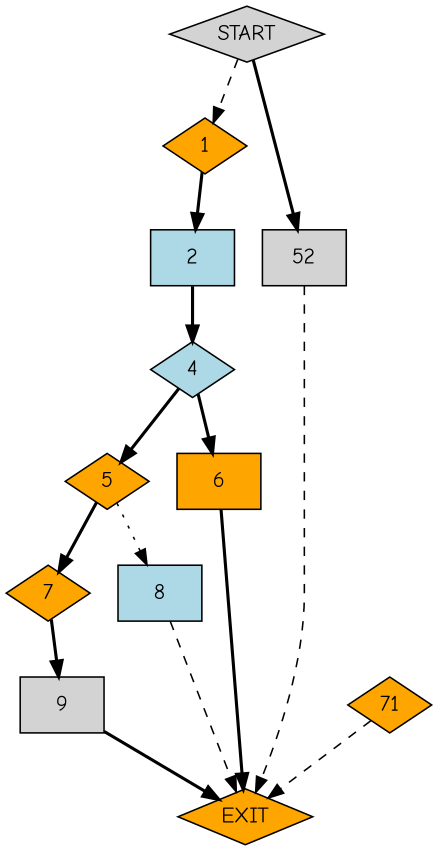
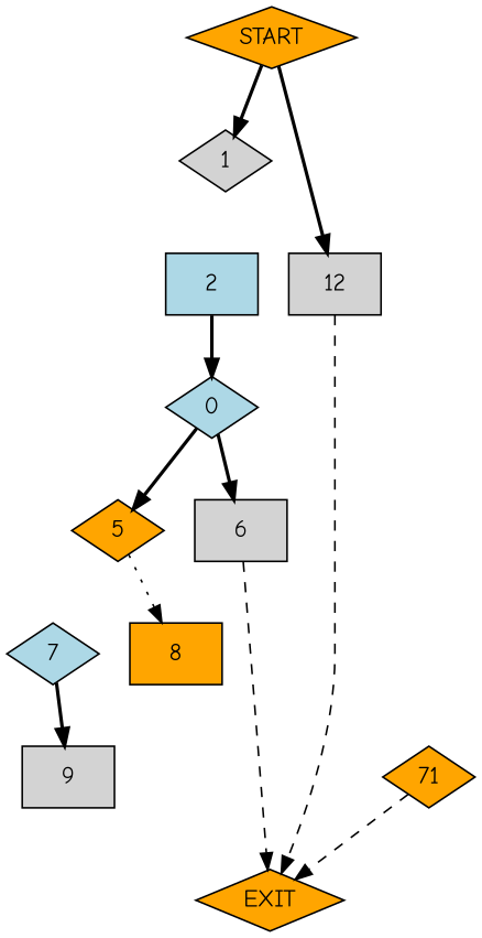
  digraph {
    fontname="Comic Neue"
    node [fillcolor=lightgrey fontname="Comic Neue" shape=diamond style=filled]
    edge [fontname="Comic Neue" style=bold]
-   n1 [label=START]
-   1 [fillcolor=orange]
-   12 [shape=box label=52]
+   n1 [fillcolor=orange label=START]
+   1
+   12 [shape=box]
    2 [fillcolor=lightblue shape=box]
    n5 [fillcolor=orange label=EXIT]
-   4 [fillcolor=lightblue]
+   4 [fillcolor=lightblue label=0]
    5 [fillcolor=orange]
-   6 [fillcolor=orange shape=box]
-   7 [fillcolor=orange]
-   8 [fillcolor=lightblue shape=box]
+   6 [shape=box]
+   7 [fillcolor=lightblue]
+   8 [fillcolor=orange shape=box]
    9 [shape=box]
    n12 [fillcolor=orange label=71]
-   n1 -> 1 [style=dashed]
+   n1 -> 1
    n1 -> 12
-   1 -> 2
    12 -> n5 [style=dashed]
    2 -> 4
    4 -> 5
    4 -> 6
-   5 -> 7
    5 -> 8 [style=dotted]
-   6 -> n5
+   6 -> n5 [style=dashed]
    7 -> 9
-   8 -> n5 [style=dashed]
-   9 -> n5
    n12 -> n5 [style=dashed]
  }
